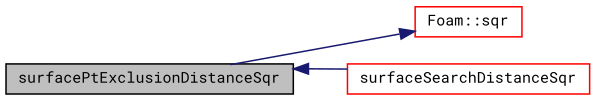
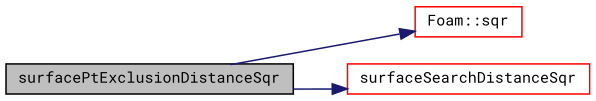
  digraph {
    fontname="Roboto Mono"
    rankdir=LR
    node [color=red fontname="Roboto Mono" fontsize=10 shape=record]
    edge [color=midnightblue fontname="Roboto Mono" fontsize=10 labelfontname=Helvetica labelfontsize=10 style=solid]
    n1 [color=black fillcolor=grey75 fontcolor=black height=0.2 label=surfacePtExclusionDistanceSqr style=filled width=0.4]
    n2 [height=0.2 label="Foam::sqr" width=0.4]
    n3 [height=0.2 label=surfaceSearchDistanceSqr width=0.4]
    n1 -> n2
-   n3 -> n1
+   n1 -> n3
  }
